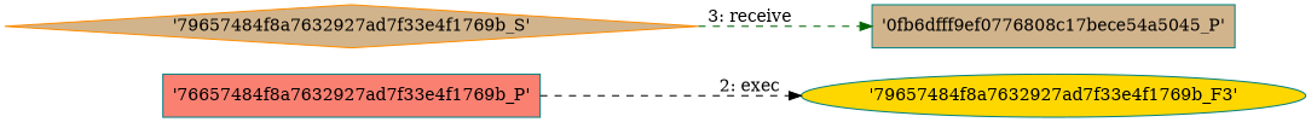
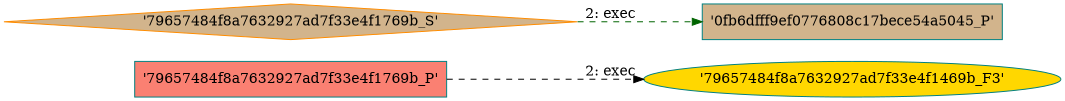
  digraph {
    engine=neato
    fixedsize=false
    fontsize=10
    nodesep=0.3
    rankdir=LR
    ranksep=0
    splines=true
    node [color=teal fillcolor=tan node_type=Process shape=box style=filled]
    edge [style=dashed]
-   "'79657484f8a7632927ad7f33e4f1769b_P'" [fillcolor=salmon label="'76657484f8a7632927ad7f33e4f1769b_P'"]
-   "'79657484f8a7632927ad7f33e4f1769b_F3'" [fillcolor=gold node_type=File shape=ellipse]
+   "'79657484f8a7632927ad7f33e4f1769b_P'" [fillcolor=salmon]
+   "'79657484f8a7632927ad7f33e4f1769b_F3'" [fillcolor=gold node_type=File shape=ellipse label="'79657484f8a7632927ad7f33e4f1469b_F3'"]
    "'79657484f8a7632927ad7f33e4f1769b_S'" [color=darkorange node_type=Socket shape=diamond]
    "'0fb6dfff9ef0776808c17bece54a5045_P'"
    "'79657484f8a7632927ad7f33e4f1769b_P'" -> "'79657484f8a7632927ad7f33e4f1769b_F3'" [color=black label="2: exec"]
-   "'79657484f8a7632927ad7f33e4f1769b_S'" -> "'0fb6dfff9ef0776808c17bece54a5045_P'" [color=darkgreen label="3: receive"]
+   "'79657484f8a7632927ad7f33e4f1769b_S'" -> "'0fb6dfff9ef0776808c17bece54a5045_P'" [color=darkgreen label="2: exec"]
  }
